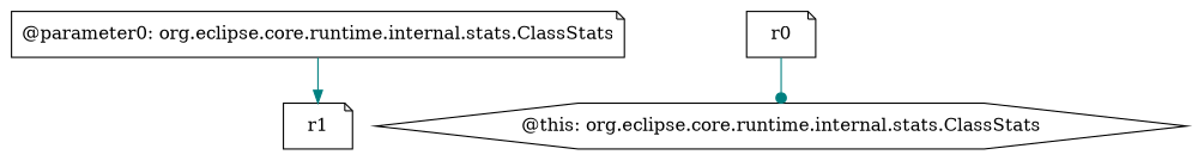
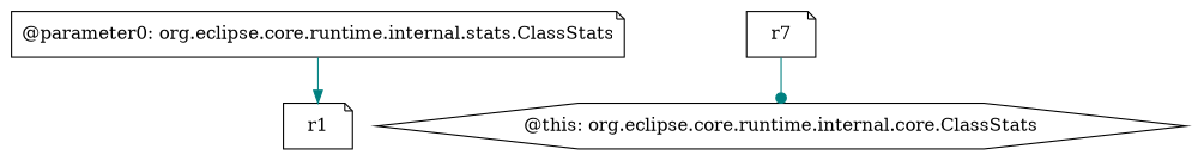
  digraph {
    node [shape=note]
    edge [color=teal]
    n1 [label="@parameter0: org.eclipse.core.runtime.internal.stats.ClassStats"]
    n2 [label=r1]
-   n3 [label="@this: org.eclipse.core.runtime.internal.stats.ClassStats" shape=hexagon]
-   n4 [label=r0]
+   n3 [label="@this: org.eclipse.core.runtime.internal.core.ClassStats" shape=hexagon]
+   n4 [label=r7]
    n1 -> n2 [arrowhead=normal]
    n4 -> n3 [arrowhead=dot]
  }
